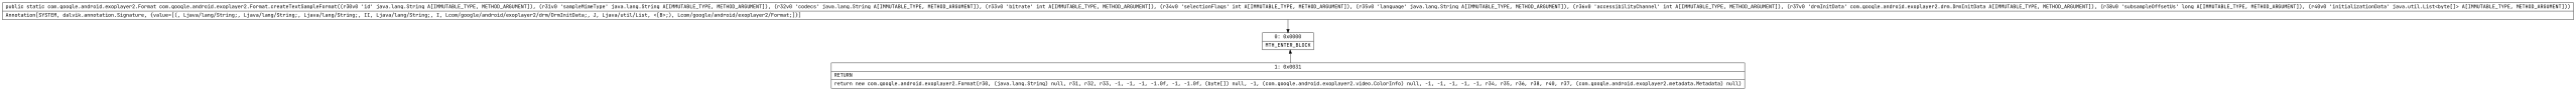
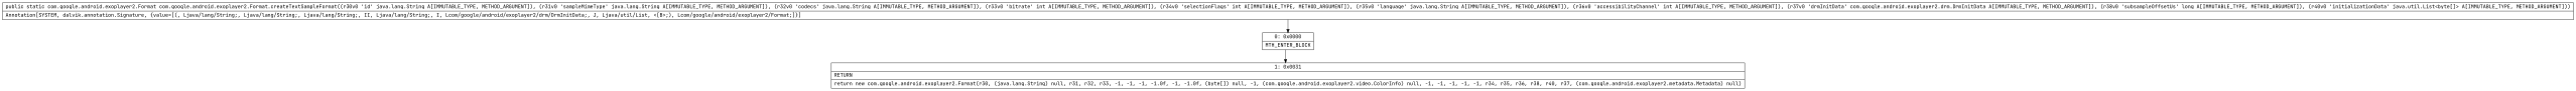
  digraph {
    fontname="JetBrains Mono"
    node [shape=record fontname="JetBrains Mono"]
    edge [fontname="JetBrains Mono"]
    n1 [label="{0\:\ 0x0000|MTH_ENTER_BLOCK\l}"]
    n2 [label="{1\:\ 0x0031|RETURN\l|return new com.google.android.exoplayer2.Format(r30, (java.lang.String) null, r31, r32, r33, \-1, \-1, \-1, \-1.0f, \-1, \-1.0f, (byte[]) null, \-1, (com.google.android.exoplayer2.video.ColorInfo) null, \-1, \-1, \-1, \-1, \-1, r34, r35, r36, r38, r40, r37, (com.google.android.exoplayer2.metadata.Metadata) null)\l}"]
    n3 [label="{public static com.google.android.exoplayer2.Format com.google.android.exoplayer2.Format.createTextSampleFormat((r30v0 'id' java.lang.String A[IMMUTABLE_TYPE, METHOD_ARGUMENT]), (r31v0 'sampleMimeType' java.lang.String A[IMMUTABLE_TYPE, METHOD_ARGUMENT]), (r32v0 'codecs' java.lang.String A[IMMUTABLE_TYPE, METHOD_ARGUMENT]), (r33v0 'bitrate' int A[IMMUTABLE_TYPE, METHOD_ARGUMENT]), (r34v0 'selectionFlags' int A[IMMUTABLE_TYPE, METHOD_ARGUMENT]), (r35v0 'language' java.lang.String A[IMMUTABLE_TYPE, METHOD_ARGUMENT]), (r36v0 'accessibilityChannel' int A[IMMUTABLE_TYPE, METHOD_ARGUMENT]), (r37v0 'drmInitData' com.google.android.exoplayer2.drm.DrmInitData A[IMMUTABLE_TYPE, METHOD_ARGUMENT]), (r38v0 'subsampleOffsetUs' long A[IMMUTABLE_TYPE, METHOD_ARGUMENT]), (r40v0 'initializationData' java.util.List\<byte[]\> A[IMMUTABLE_TYPE, METHOD_ARGUMENT]))  | Annotation[SYSTEM, dalvik.annotation.Signature, \{value=[(, Ljava\/lang\/String;, Ljava\/lang\/String;, Ljava\/lang\/String;, II, Ljava\/lang\/String;, I, Lcom\/google\/android\/exoplayer2\/drm\/DrmInitData;, J, Ljava\/util\/List, \<[B\>;), Lcom\/google\/android\/exoplayer2\/Format;]\}]\l}"]
-   n2 -> n1
+   n1 -> n2
    n3 -> n1
  }
